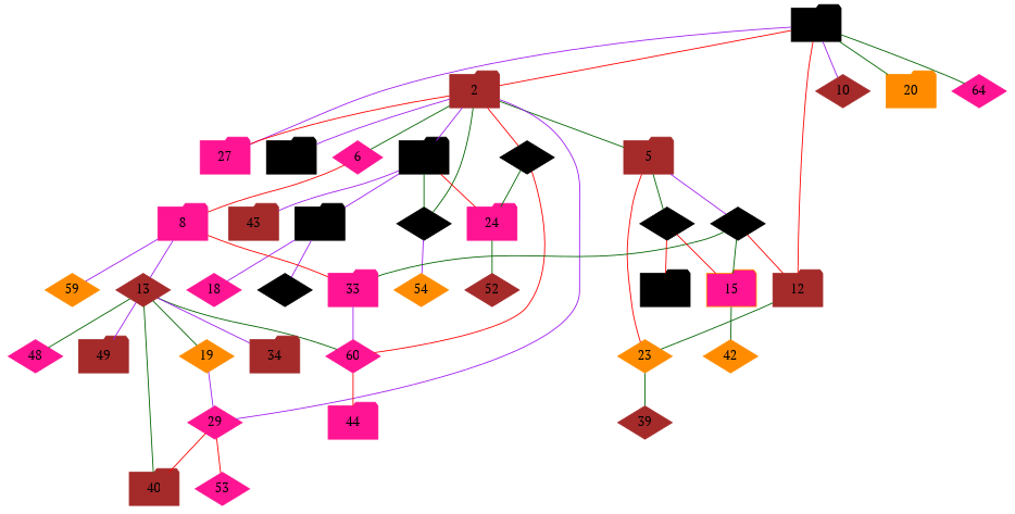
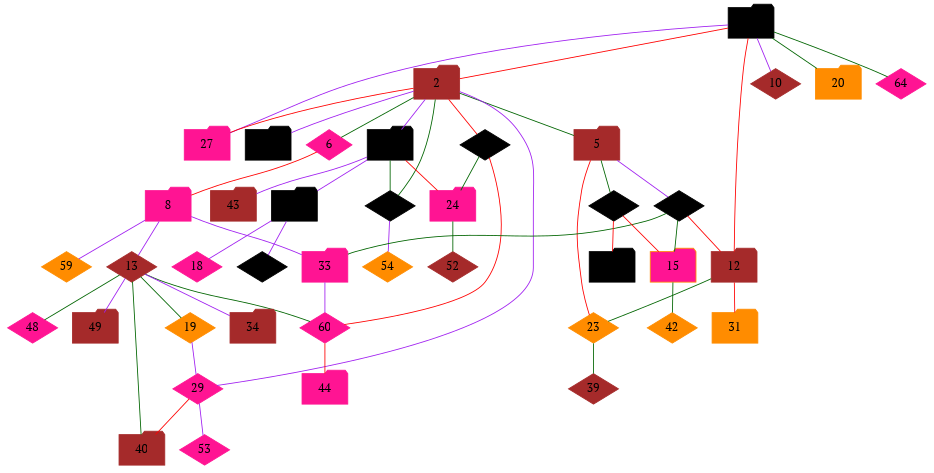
  graph {
    fontname="PT Serif"
    node [color=deeppink fontname="PT Serif" shape=diamond style=filled]
    edge [color=purple fontname="PT Serif"]
    1 [color=black shape=folder super="+25"]
    2 [color=brown shape=folder super="+3"]
    10 [color=brown super="+21"]
    12 [color=brown shape=folder super="+42"]
    20 [color=darkorange shape=folder]
    27 [shape=folder]
    64
    4 [color=black shape=folder super="+7"]
    5 [color=brown shape=folder super="+26"]
    6
    22 [color=black super="+55"]
    29 [super="+37"]
    36 [color=black]
    41 [color=black shape=folder]
    23 [color=darkorange super="+57"]
+   31 [color=darkorange shape=folder]
    9 [color=black shape=folder super="+16"]
    24 [shape=folder super="+56"]
    43 [color=brown shape=folder]
    11 [color=black super="+47"]
    14 [color=black super="+32"]
    8 [shape=folder super="+50"]
    60 [super="+62"]
    40 [color=brown shape=folder]
    53 [super="+63"]
    54 [color=darkorange super="+58"]
    18
    28 [color=black]
    52 [color=brown]
    33 [shape=folder super="+35"]
    15 [color=darkorange fillcolor=deeppink shape=folder super="+45"]
    30 [color=black shape=folder super="+38"]
    39 [color=brown super="+51"]
    13 [color=brown super="+17"]
    59 [color=darkorange]
    19 [color=darkorange]
    34 [color=brown shape=folder]
    48 [super="+61"]
    49 [color=brown shape=folder]
    n40 [color=darkorange label=42]
    44 [shape=folder]
    1 -- 2 [color=red]
    1 -- 10
    1 -- 12 [color=red]
    1 -- 20 [color=darkgreen]
    1 -- 27
    1 -- 64 [color=darkgreen]
    2 -- 27 [color=red]
    2 -- 4
    2 -- 5 [color=darkgreen]
    2 -- 6 [color=darkgreen]
    2 -- 22 [color=red]
    2 -- 29
    2 -- 36 [color=darkgreen]
    2 -- 41
    12 -- 23 [color=darkgreen]
+   12 -- 31 [color=red]
    4 -- 36 [color=darkgreen]
    4 -- 9
    4 -- 24 [color=red]
    4 -- 43
    5 -- 23 [color=red]
    5 -- 11
    5 -- 14 [color=darkgreen]
    6 -- 8 [color=red]
    22 -- 24 [color=darkgreen]
    22 -- 60 [color=red]
    29 -- 40 [color=red]
-   29 -- 53 [color=red]
+   29 -- 53
    36 -- 54
    23 -- 39 [color=darkgreen]
    9 -- 18
    9 -- 28
    24 -- 52 [color=darkgreen]
    11 -- 12 [color=red]
    11 -- 33 [color=darkgreen]
    11 -- 15 [color=darkgreen]
    14 -- 15 [color=red]
    14 -- 30 [color=red]
-   8 -- 33 [color=red]
+   8 -- 33
    8 -- 13
    8 -- 59
    60 -- 44 [color=red weight=2]
    33 -- 60
    15 -- n40 [color=darkgreen]
    13 -- 60 [color=darkgreen]
    13 -- 40 [color=darkgreen]
    13 -- 19 [color=darkgreen]
    13 -- 34
    13 -- 48 [color=darkgreen]
    13 -- 49
    19 -- 29
  }
